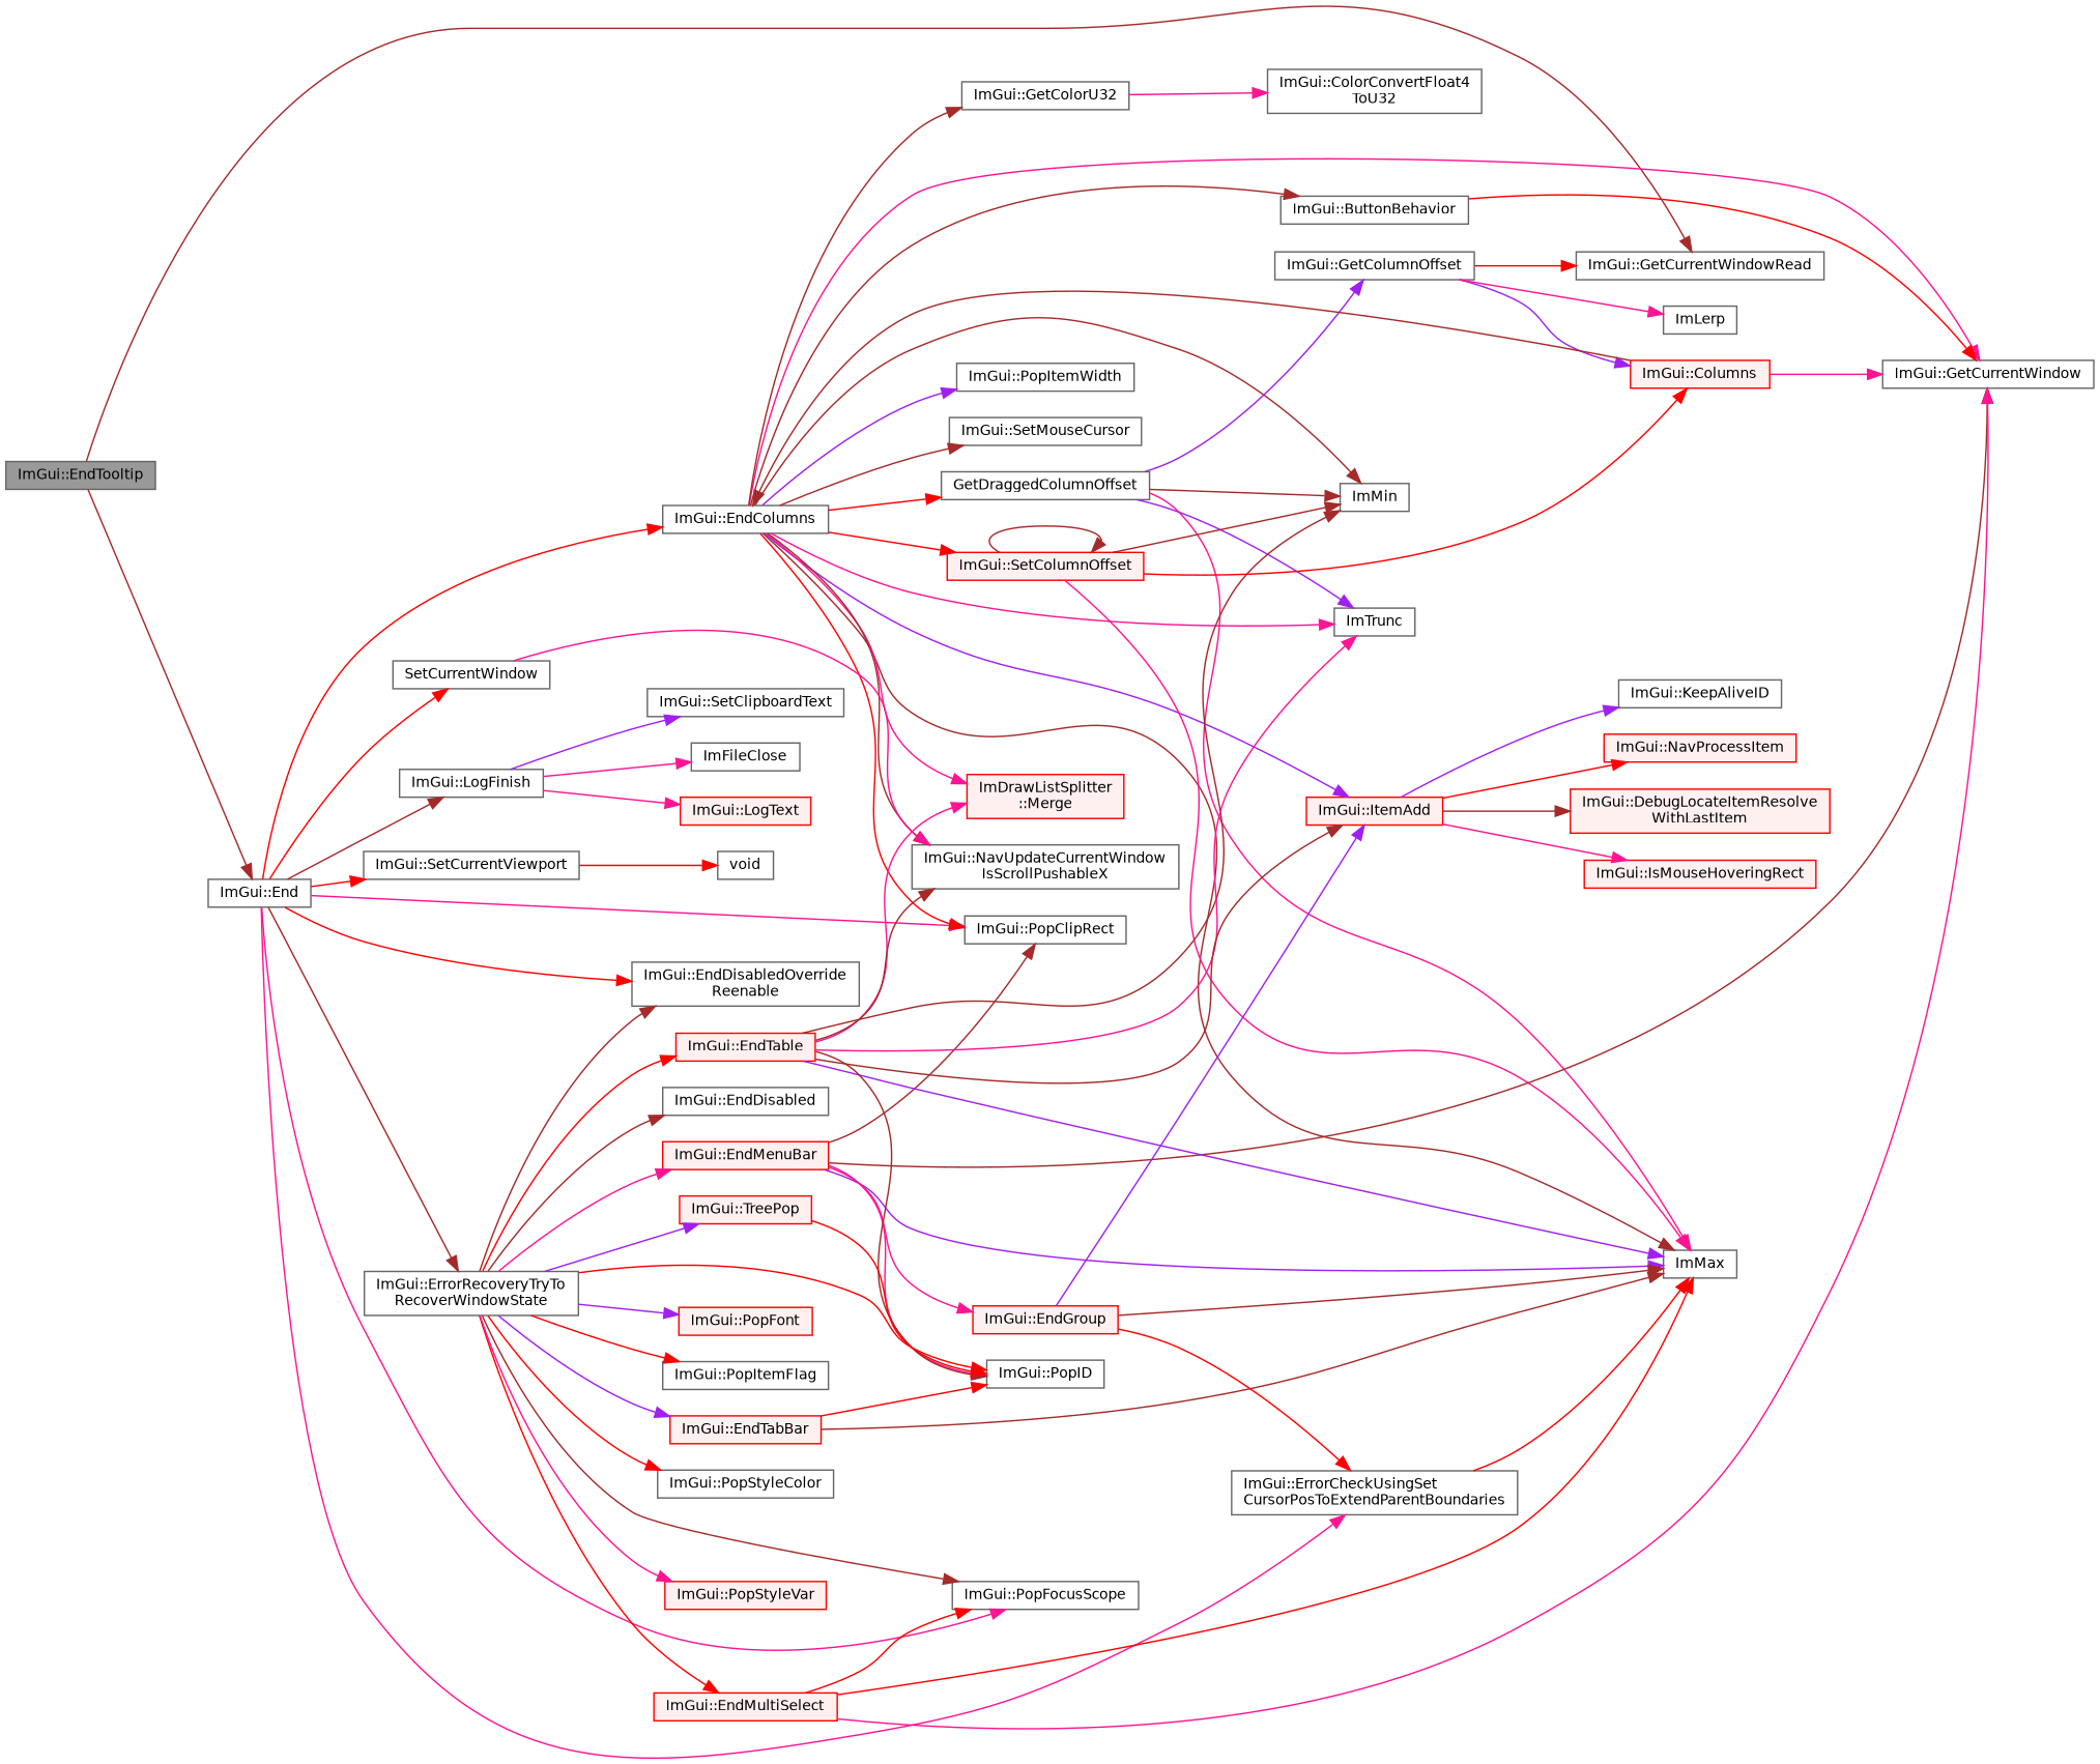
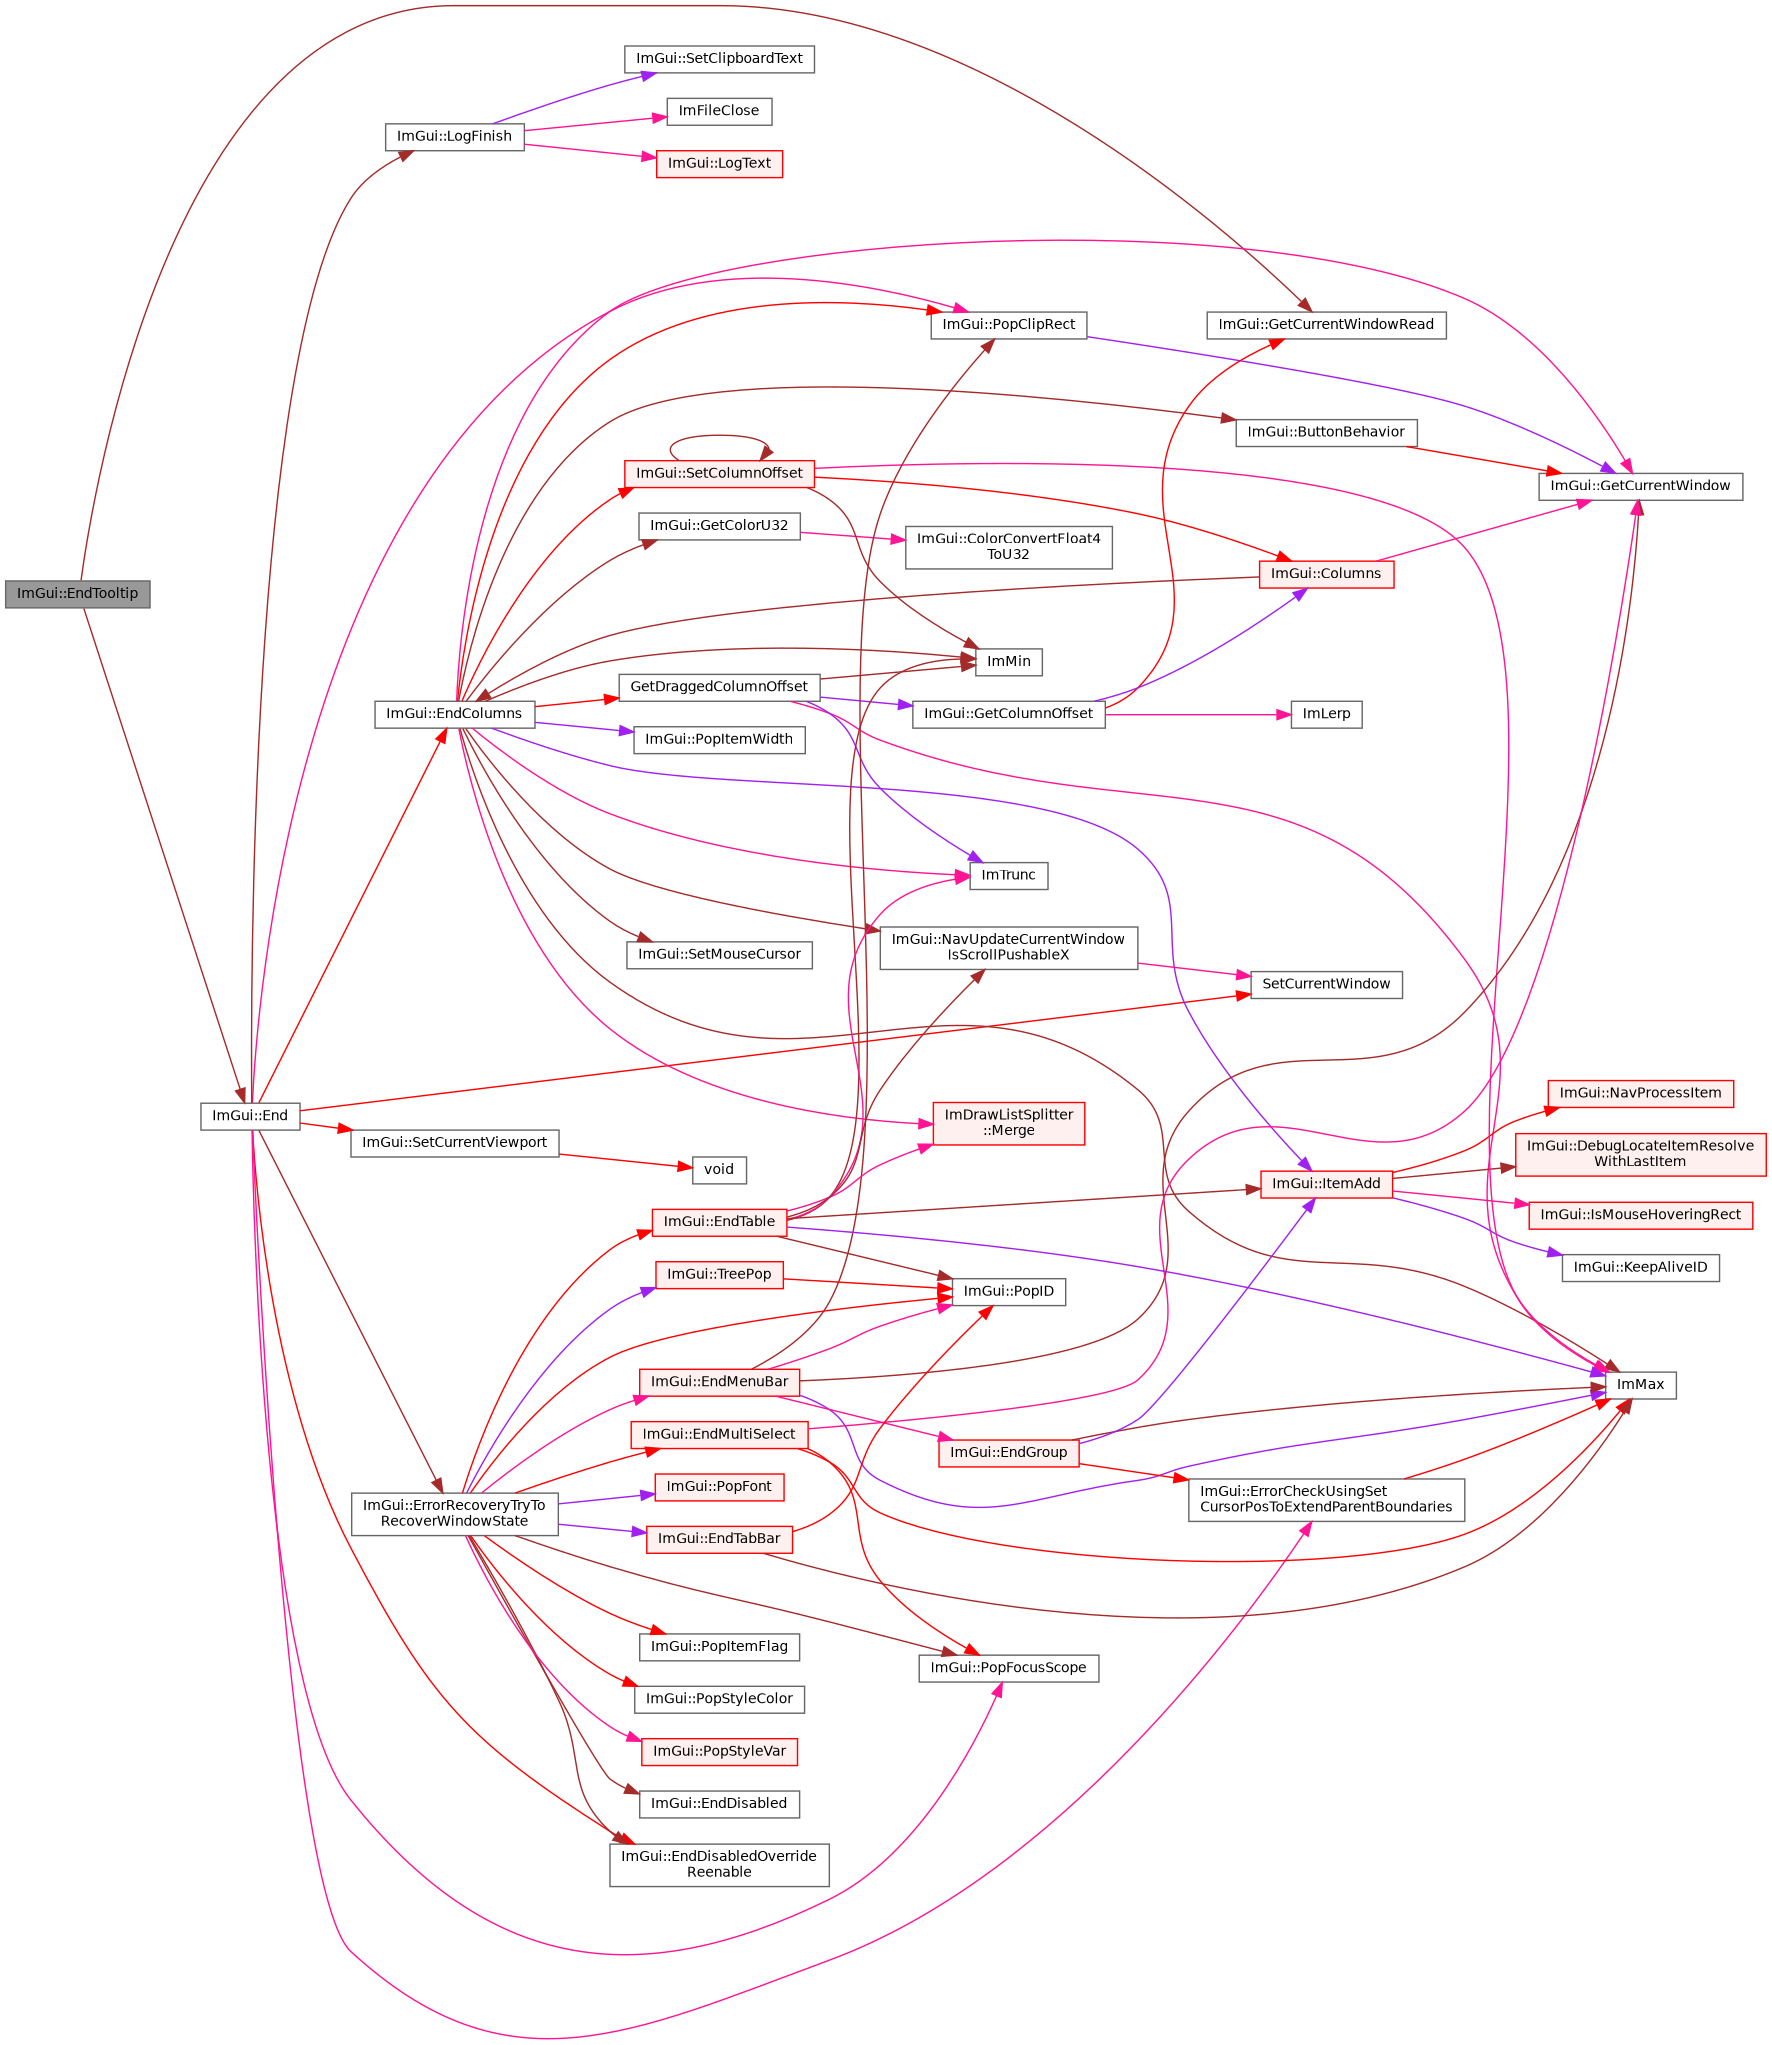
  digraph {
    rankdir=LR
    node [color=grey40 fillcolor=white fontname=Helvetica fontsize=10 shape=box style=filled]
    edge [color=brown fontname=Helvetica fontsize=10 labelfontname=Helvetica labelfontsize=10 style=solid]
    n1 [color=gray40 fillcolor=grey60 fontcolor=black height=0.2 label="ImGui::EndTooltip" width=0.4]
    n2 [height=0.2 label="ImGui::End" width=0.4]
    n3 [height=0.2 label="ImGui::GetCurrentWindowRead" width=0.4]
    n4 [height=0.2 label="ImGui::EndColumns" width=0.4]
    n5 [height=0.2 label="ImGui::PopClipRect" width=0.4]
    n6 [height=0.2 label="ImGui::EndDisabledOverride\lReenable" width=0.4]
    n7 [height=0.2 label="ImGui::ErrorCheckUsingSet\lCursorPosToExtendParentBoundaries" width=0.4]
    n8 [height=0.2 label="ImGui::ErrorRecoveryTryTo\lRecoverWindowState" width=0.4]
    n9 [height=0.2 label="ImGui::PopFocusScope" width=0.4]
    n10 [height=0.2 label="ImGui::LogFinish" width=0.4]
    n11 [height=0.2 label="ImGui::SetCurrentViewport" width=0.4]
    n12 [height=0.2 label=SetCurrentWindow width=0.4]
    n13 [height=0.2 label="ImGui::ButtonBehavior" width=0.4]
    n14 [height=0.2 label="ImGui::GetCurrentWindow" width=0.4]
    n15 [height=0.2 label="ImGui::GetColorU32" width=0.4]
    n16 [height=0.2 label=GetDraggedColumnOffset width=0.4]
    n17 [height=0.2 label=ImMax width=0.4]
    n18 [height=0.2 label=ImMin width=0.4]
    n19 [height=0.2 label=ImTrunc width=0.4]
    n20 [color=red fillcolor="#FFF0F0" height=0.2 label="ImGui::ItemAdd" width=0.4]
    n21 [color=red fillcolor="#FFF0F0" height=0.2 label="ImDrawListSplitter\l::Merge" width=0.4]
    n22 [height=0.2 label="ImGui::NavUpdateCurrentWindow\lIsScrollPushableX" width=0.4]
    n23 [height=0.2 label="ImGui::PopItemWidth" width=0.4]
    n24 [color=red fillcolor="#FFF0F0" height=0.2 label="ImGui::SetColumnOffset" width=0.4]
    n25 [height=0.2 label="ImGui::SetMouseCursor" width=0.4]
    n26 [height=0.2 label="ImGui::EndDisabled" width=0.4]
    n27 [color=red fillcolor="#FFF0F0" height=0.2 label="ImGui::EndMenuBar" width=0.4]
    n28 [height=0.2 label="ImGui::PopID" width=0.4]
    n29 [color=red fillcolor="#FFF0F0" height=0.2 label="ImGui::EndMultiSelect" width=0.4]
    n30 [color=red fillcolor="#FFF0F0" height=0.2 label="ImGui::EndTabBar" width=0.4]
    n31 [color=red fillcolor="#FFF0F0" height=0.2 label="ImGui::EndTable" width=0.4]
    n32 [color=red fillcolor="#FFF0F0" height=0.2 label="ImGui::PopFont" width=0.4]
    n33 [height=0.2 label="ImGui::PopItemFlag" width=0.4]
    n34 [height=0.2 label="ImGui::PopStyleColor" width=0.4]
    n35 [color=red fillcolor="#FFF0F0" height=0.2 label="ImGui::PopStyleVar" width=0.4]
    n36 [color=red fillcolor="#FFF0F0" height=0.2 label="ImGui::TreePop" width=0.4]
    n37 [height=0.2 label=ImFileClose width=0.4]
    n38 [color=red fillcolor="#FFF0F0" height=0.2 label="ImGui::LogText" width=0.4]
    n39 [height=0.2 label="ImGui::SetClipboardText" width=0.4]
    n40 [height=0.2 label=void width=0.4]
    n41 [height=0.2 label="ImGui::ColorConvertFloat4\lToU32" width=0.4]
    n42 [height=0.2 label="ImGui::GetColumnOffset" width=0.4]
    n43 [color=red fillcolor="#FFF0F0" height=0.2 label="ImGui::Columns" width=0.4]
    n44 [height=0.2 label=ImLerp width=0.4]
    n45 [color=red fillcolor="#FFF0F0" height=0.2 label="ImGui::DebugLocateItemResolve\lWithLastItem" width=0.4]
    n46 [color=red fillcolor="#FFF0F0" height=0.2 label="ImGui::IsMouseHoveringRect" width=0.4]
    n47 [height=0.2 label="ImGui::KeepAliveID" width=0.4]
    n48 [color=red fillcolor="#FFF0F0" height=0.2 label="ImGui::NavProcessItem" width=0.4]
    n49 [color=red fillcolor="#FFF0F0" height=0.2 label="ImGui::EndGroup" width=0.4]
    n1 -> n2
    n1 -> n3
    n2 -> n4 [color=red]
    n2 -> n5 [color=deeppink]
    n2 -> n6 [color=red]
    n2 -> n7 [color=deeppink]
    n2 -> n8
    n2 -> n9 [color=deeppink]
    n2 -> n10
    n2 -> n11 [color=red]
    n2 -> n12 [color=red]
    n4 -> n5 [color=red]
    n4 -> n13
    n4 -> n14 [color=deeppink]
    n4 -> n15
    n4 -> n16 [color=red]
    n4 -> n17
    n4 -> n18
    n4 -> n19 [color=deeppink]
    n4 -> n20 [color=purple]
    n4 -> n21 [color=deeppink]
    n4 -> n22
    n4 -> n23 [color=purple]
    n4 -> n24 [color=red]
    n4 -> n25
+   n5 -> n14 [color=purple]
    n7 -> n17 [color=red]
    n8 -> n6
    n8 -> n9
    n8 -> n26
    n8 -> n27 [color=deeppink]
    n8 -> n28 [color=red]
    n8 -> n29 [color=red]
    n8 -> n30 [color=purple]
    n8 -> n31 [color=red]
    n8 -> n32 [color=purple]
    n8 -> n33 [color=red]
    n8 -> n34 [color=red]
    n8 -> n35 [color=deeppink]
    n8 -> n36 [color=purple]
    n10 -> n37 [color=deeppink]
    n10 -> n38 [color=deeppink]
    n10 -> n39 [color=purple]
    n11 -> n40 [color=red]
-   n12 -> n22 [color=deeppink]
+   n22 -> n12 [color=deeppink]
    n13 -> n14 [color=red]
    n15 -> n41 [color=deeppink]
    n16 -> n17 [color=deeppink]
    n16 -> n18
    n16 -> n19 [color=purple]
    n16 -> n42 [color=purple]
    n20 -> n45
    n20 -> n46 [color=deeppink]
    n20 -> n47 [color=purple]
    n20 -> n48 [color=red]
    n24 -> n17 [color=deeppink]
    n24 -> n18
    n24 -> n24
    n24 -> n43 [color=red]
    n27 -> n5
    n27 -> n14
    n27 -> n17 [color=purple]
    n27 -> n28 [color=deeppink]
    n27 -> n49 [color=deeppink]
    n29 -> n9 [color=red]
    n29 -> n14 [color=deeppink]
    n29 -> n17 [color=red]
    n30 -> n17
    n30 -> n28 [color=red]
    n31 -> n17 [color=purple]
    n31 -> n18
    n31 -> n19 [color=deeppink]
    n31 -> n20
    n31 -> n21 [color=deeppink]
    n31 -> n22
    n31 -> n28
    n36 -> n28 [color=red]
    n42 -> n3 [color=red]
    n42 -> n43 [color=purple]
    n42 -> n44 [color=deeppink]
    n43 -> n4
    n43 -> n14 [color=deeppink]
    n49 -> n7 [color=red]
    n49 -> n17
    n49 -> n20 [color=purple]
  }
